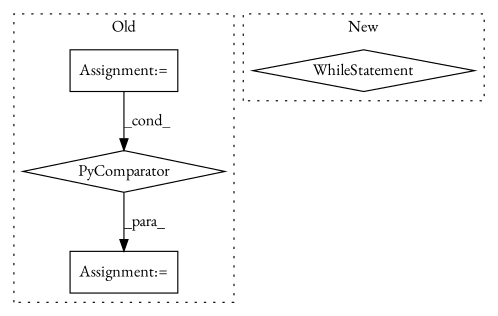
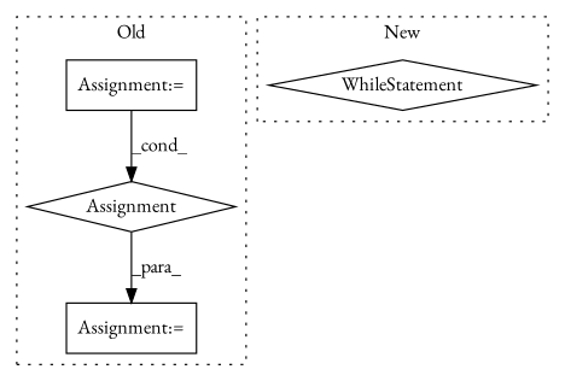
  digraph {
    fontname="EB Garamond"
    node [a=7 shape=diamond fontname="EB Garamond"]
    edge [fontname="EB Garamond"]
-   n1 [a=113 l=57 label=PyComparator s=2694]
+   n1 [a=113 l=57 label=Assignment s=2694]
    n2 [l=7 label="Assignment:=" s=2607 shape=box]
    n3 [l=8 label="Assignment:=" s=2391 shape=box]
    n4 [a=61 l="7,2" label=WhileStatement s="2873,2884"]
    subgraph cluster_1 {
      label=Old
      style=dotted
      n1
      n2
      n3
    }
    subgraph cluster_2 {
      label=New
      style=dotted
      n4
    }
    n1 -> n2 [label=_para_]
    n3 -> n1 [label=_cond_]
  }
